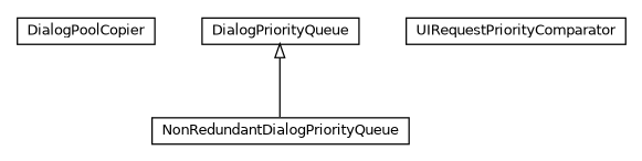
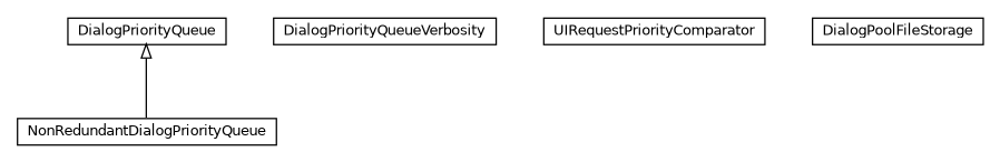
  digraph {
    nodesep=0.25
    ranksep=0.5
    node [fontcolor=black fontname=Helvetica fontsize=10.0 shape=plaintext]
-   n1 [label=<<table title="org.universAAL.ui.dm.dialogManagement.DialogPoolCopier" border="0" cellborder="1" cellspacing="0" cellpadding="2" port="p" href="./DialogPoolCopier.html"> 		<tr><td><table border="0" cellspacing="0" cellpadding="1"> <tr><td align="center" balign="center"> DialogPoolCopier </td></tr> 		</table></td></tr> 		</table>>]
    n2 [label=<<table title="org.universAAL.ui.dm.dialogManagement.NonRedundantDialogPriorityQueue" border="0" cellborder="1" cellspacing="0" cellpadding="2" port="p" href="./NonRedundantDialogPriorityQueue.html"> 		<tr><td><table border="0" cellspacing="0" cellpadding="1"> <tr><td align="center" balign="center"> NonRedundantDialogPriorityQueue </td></tr> 		</table></td></tr> 		</table>>]
+   n3 [label=<<table title="org.universAAL.ui.dm.dialogManagement.DialogPriorityQueueVerbosity" border="0" cellborder="1" cellspacing="0" cellpadding="2" port="p" href="./DialogPriorityQueueVerbosity.html"> 		<tr><td><table border="0" cellspacing="0" cellpadding="1"> <tr><td align="center" balign="center"> DialogPriorityQueueVerbosity </td></tr> 		</table></td></tr> 		</table>>]
    n4 [label=<<table title="org.universAAL.ui.dm.dialogManagement.DialogPriorityQueue" border="0" cellborder="1" cellspacing="0" cellpadding="2" port="p" href="./DialogPriorityQueue.html"> 		<tr><td><table border="0" cellspacing="0" cellpadding="1"> <tr><td align="center" balign="center"> DialogPriorityQueue </td></tr> 		</table></td></tr> 		</table>>]
    n5 [label=<<table title="org.universAAL.ui.dm.dialogManagement.UIRequestPriorityComparator" border="0" cellborder="1" cellspacing="0" cellpadding="2" port="p" href="./UIRequestPriorityComparator.html"> 		<tr><td><table border="0" cellspacing="0" cellpadding="1"> <tr><td align="center" balign="center"> UIRequestPriorityComparator </td></tr> 		</table></td></tr> 		</table>>]
+   n6 [label=<<table title="org.universAAL.ui.dm.dialogManagement.DialogPoolFileStorage" border="0" cellborder="1" cellspacing="0" cellpadding="2" port="p" href="./DialogPoolFileStorage.html"> 		<tr><td><table border="0" cellspacing="0" cellpadding="1"> <tr><td align="center" balign="center"> DialogPoolFileStorage </td></tr> 		</table></td></tr> 		</table>>]
    n4 -> n2 [arrowtail=empty dir=back fontname=Helvetica fontsize=10 headport=p labelfontname=Helvetica labelfontsize=10 tailport=p]
  }
